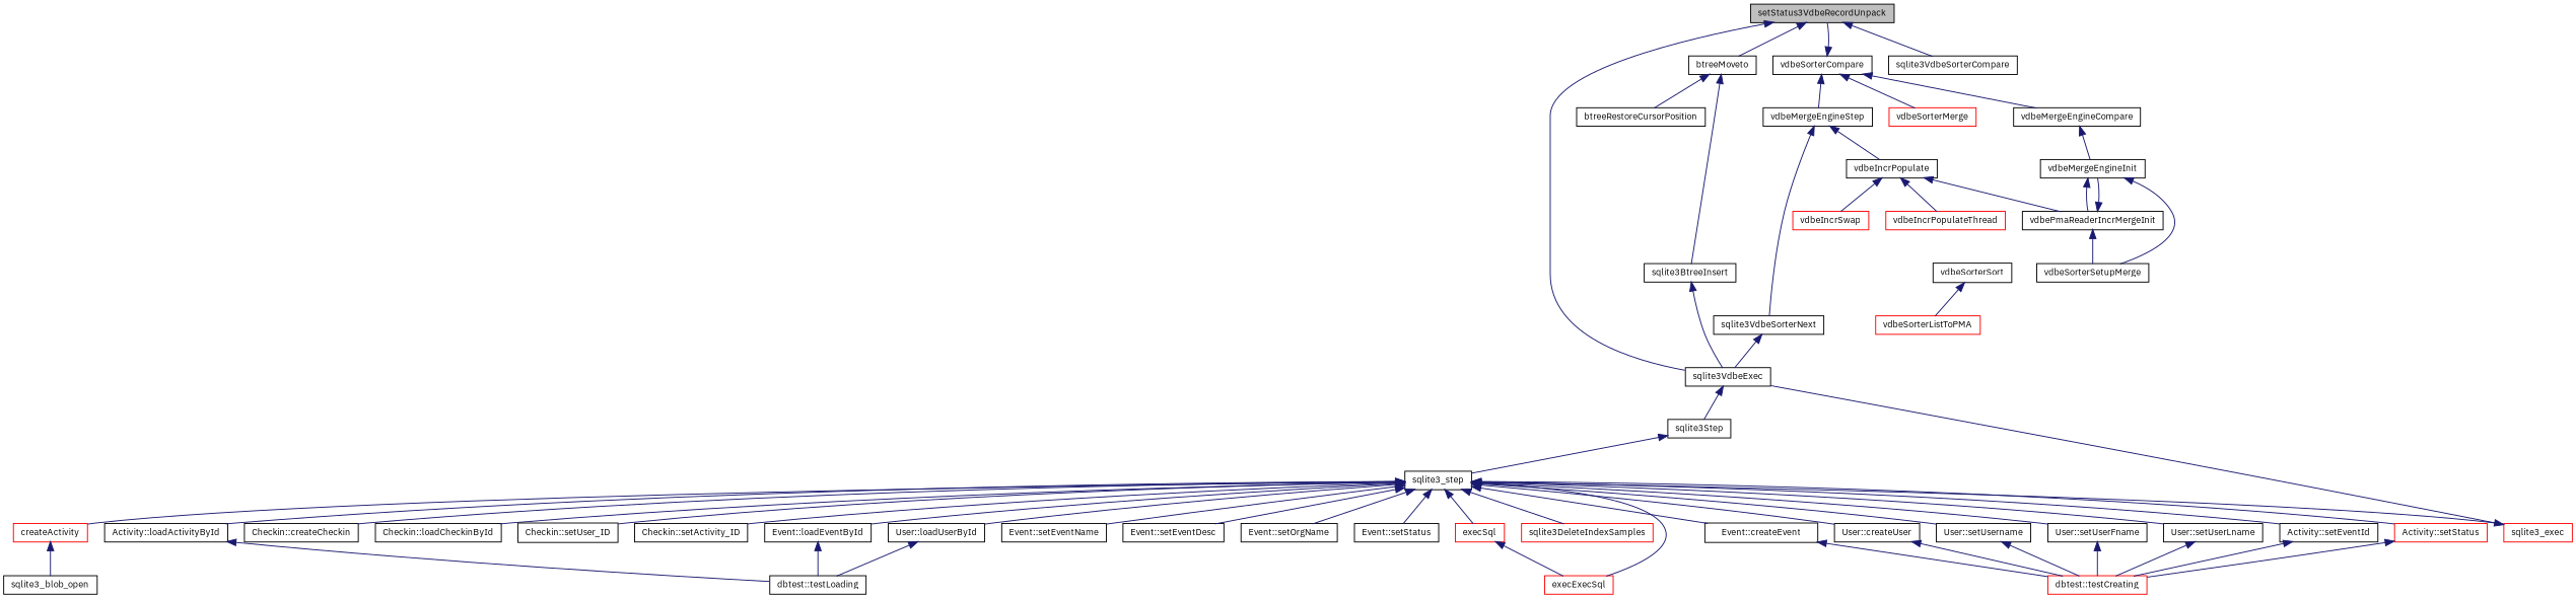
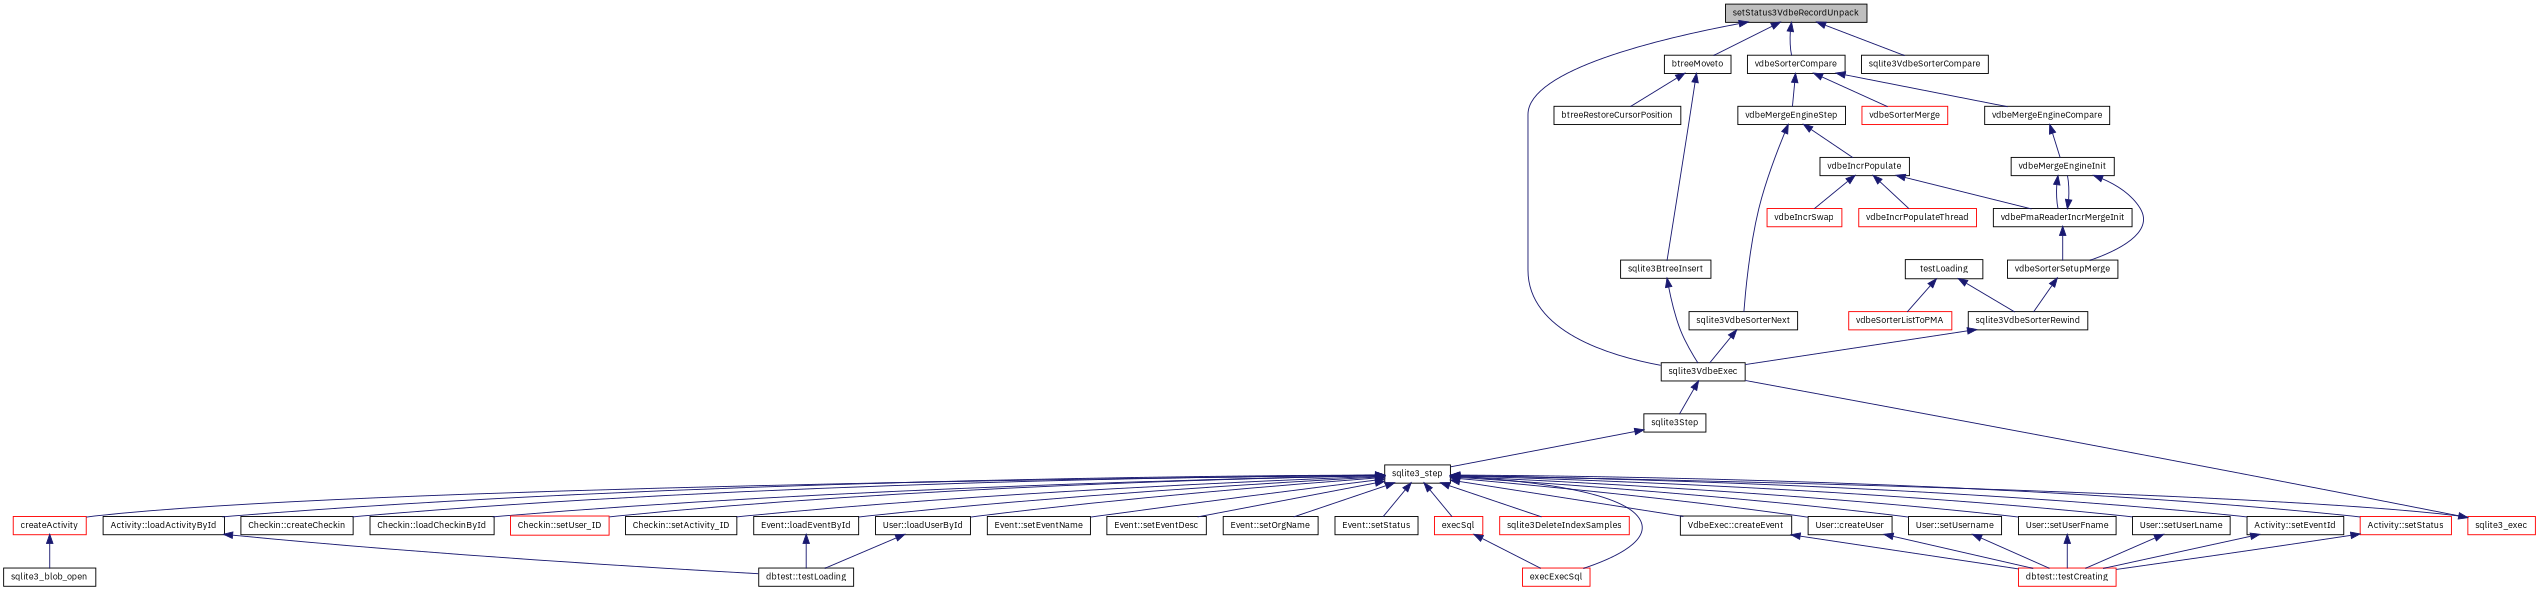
  digraph {
    fontname="IBM Plex Sans"
    rankdir=TB
    node [color=black fillcolor=white fontname="IBM Plex Sans" fontsize=10 shape=record style=filled]
    edge [color=midnightblue dir=back fontname="IBM Plex Sans" fontsize=10 labelfontname=FreeSans labelfontsize=10 style=solid]
    n1 [fillcolor=grey75 fontcolor=black height=0.2 label=setStatus3VdbeRecordUnpack width=0.4]
    n2 [height=0.2 label=btreeMoveto width=0.4]
    n3 [height=0.2 label=sqlite3VdbeExec width=0.4]
    n4 [height=0.2 label=vdbeSorterCompare width=0.4]
    n5 [height=0.2 label=sqlite3VdbeSorterCompare width=0.4]
    n6 [height=0.2 label=btreeRestoreCursorPosition width=0.4]
    n7 [height=0.2 label=sqlite3BtreeInsert width=0.4]
    n8 [height=0.2 label=sqlite3Step width=0.4]
    n9 [color=red height=0.2 label=vdbeSorterMerge width=0.4]
    n10 [height=0.2 label=vdbeMergeEngineStep width=0.4]
    n11 [height=0.2 label=vdbeMergeEngineCompare width=0.4]
    n12 [height=0.2 label=sqlite3_step width=0.4]
    n13 [height=0.2 label="Activity::loadActivityById" width=0.4]
    n14 [height=0.2 label="Activity::setEventId" width=0.4]
    n15 [color=red height=0.2 label="Activity::setStatus" width=0.4]
    n16 [height=0.2 label="Checkin::createCheckin" width=0.4]
    n17 [height=0.2 label="Checkin::loadCheckinById" width=0.4]
-   n18 [height=0.2 label="Checkin::setUser_ID" width=0.4]
+   n18 [color=red height=0.2 label="Checkin::setUser_ID" width=0.4]
    n19 [height=0.2 label="Checkin::setActivity_ID" width=0.4]
-   n20 [height=0.2 label="Event::createEvent" width=0.4]
+   n20 [height=0.2 label="VdbeExec::createEvent" width=0.4]
    n21 [height=0.2 label="Event::loadEventById" width=0.4]
    n22 [height=0.2 label="Event::setEventName" width=0.4]
    n23 [height=0.2 label="Event::setEventDesc" width=0.4]
    n24 [height=0.2 label="Event::setOrgName" width=0.4]
    n25 [height=0.2 label="Event::setStatus" width=0.4]
    n26 [color=red height=0.2 label=createActivity width=0.4]
    n27 [color=red height=0.2 label=sqlite3DeleteIndexSamples width=0.4]
    n28 [color=red height=0.2 label=sqlite3_exec width=0.4]
    n29 [color=red height=0.2 label=execSql width=0.4]
    n30 [color=red height=0.2 label=execExecSql width=0.4]
    n31 [height=0.2 label="User::createUser" width=0.4]
    n32 [height=0.2 label="User::loadUserById" width=0.4]
    n33 [height=0.2 label="User::setUsername" width=0.4]
    n34 [height=0.2 label="User::setUserFname" width=0.4]
    n35 [height=0.2 label="User::setUserLname" width=0.4]
    n36 [height=0.2 label="dbtest::testLoading" width=0.4]
    n37 [color=red height=0.2 label="dbtest::testCreating" width=0.4]
    n38 [height=0.2 label=sqlite3_blob_open width=0.4]
    n39 [height=0.2 label=vdbeIncrPopulate width=0.4]
    n40 [height=0.2 label=sqlite3VdbeSorterNext width=0.4]
    n41 [height=0.2 label=vdbeMergeEngineInit width=0.4]
-   n42 [height=0.2 label=vdbeSorterSort width=0.4]
+   n42 [height=0.2 label=testLoading width=0.4]
    n43 [color=red height=0.2 label=vdbeSorterListToPMA width=0.4]
+   n44 [height=0.2 label=sqlite3VdbeSorterRewind width=0.4]
    n45 [color=red height=0.2 label=vdbeIncrPopulateThread width=0.4]
    n46 [color=red height=0.2 label=vdbeIncrSwap width=0.4]
    n47 [height=0.2 label=vdbePmaReaderIncrMergeInit width=0.4]
    n48 [height=0.2 label=vdbeSorterSetupMerge width=0.4]
    n1 -> n2
    n1 -> n3
-   n4 -> n1
+   n1 -> n4
    n1 -> n5
    n2 -> n6
    n2 -> n7
    n3 -> n8
    n4 -> n9
    n4 -> n10
    n4 -> n11
    n7 -> n3
    n8 -> n12
    n10 -> n39
    n10 -> n40
    n11 -> n41
    n12 -> n13
    n12 -> n14
    n12 -> n15
    n12 -> n16
    n12 -> n17
    n12 -> n18
    n12 -> n19
    n12 -> n20
    n12 -> n21
    n12 -> n22
    n12 -> n23
    n12 -> n24
    n12 -> n25
    n12 -> n26
    n12 -> n27
    n12 -> n28
    n12 -> n29
    n12 -> n30
    n12 -> n31
    n12 -> n32
    n12 -> n33
    n12 -> n34
    n12 -> n35
    n13 -> n36
    n14 -> n37
    n15 -> n37
    n20 -> n37
    n21 -> n36
    n26 -> n38
    n28 -> n3
    n29 -> n30
    n31 -> n37
    n32 -> n36
    n33 -> n37
    n34 -> n37
    n35 -> n37
    n39 -> n45
    n39 -> n46
    n39 -> n47
    n40 -> n3
    n41 -> n47
    n41 -> n48
    n42 -> n43
+   n42 -> n44
+   n44 -> n3
    n47 -> n41
    n47 -> n48
+   n48 -> n44
  }
